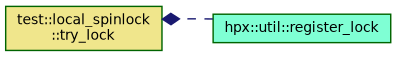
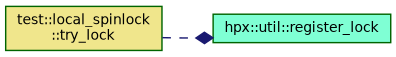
  digraph {
    rankdir=LR
    node [color=darkgreen fontname=Helvetica fontsize=10 shape=record style=filled]
    n1 [fillcolor=khaki fontcolor=black height=0.2 label="test::local_spinlock\l::try_lock" width=0.4]
    n2 [fillcolor=aquamarine height=0.2 label="hpx::util::register_lock" width=0.4]
-   n2 -> n1 [color=midnightblue fontname=Helvetica fontsize=10 labelfontname=Helvetica labelfontsize=10 style=dashed arrowhead=diamond]
+   n1 -> n2 [color=midnightblue fontname=Helvetica fontsize=10 labelfontname=Helvetica labelfontsize=10 style=dashed arrowhead=diamond]
  }
